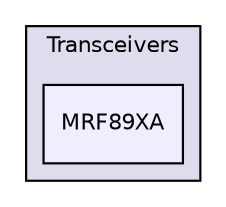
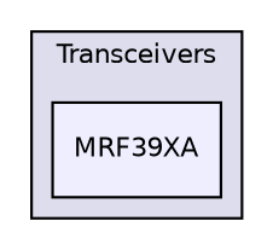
  digraph {
    compound=true
    rankdir=LR
-   n1 [fillcolor="#eeeeff" fontname=Helvetica fontsize=10 label=MRF89XA pencolor=black shape=box style=filled]
+   n1 [fillcolor="#eeeeff" fontname=Helvetica fontsize=10 label=MRF39XA pencolor=black shape=box style=filled]
    subgraph cluster_1 {
      bgcolor="#ddddee"
      fontname=Helvetica
      fontsize=10
      label=Transceivers
      pencolor=black
      n1
    }
  }
